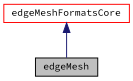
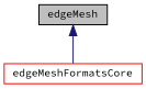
  digraph {
    fontname="Source Code Pro"
    node [fontname="Source Code Pro" fontsize=10 shape=record]
    n1 [color=black fillcolor=grey75 fontcolor=black height=0.2 label=edgeMesh style=filled width=0.4]
    n2 [color=red height=0.2 label=edgeMeshFormatsCore width=0.4]
-   n2 -> n1 [color=midnightblue dir=back fontname="Source Code Pro" fontsize=10 labelfontname=FreeSans labelfontsize=10 style=solid]
+   n1 -> n2 [color=midnightblue dir=back fontname="Source Code Pro" fontsize=10 labelfontname=FreeSans labelfontsize=10 style=solid]
  }
